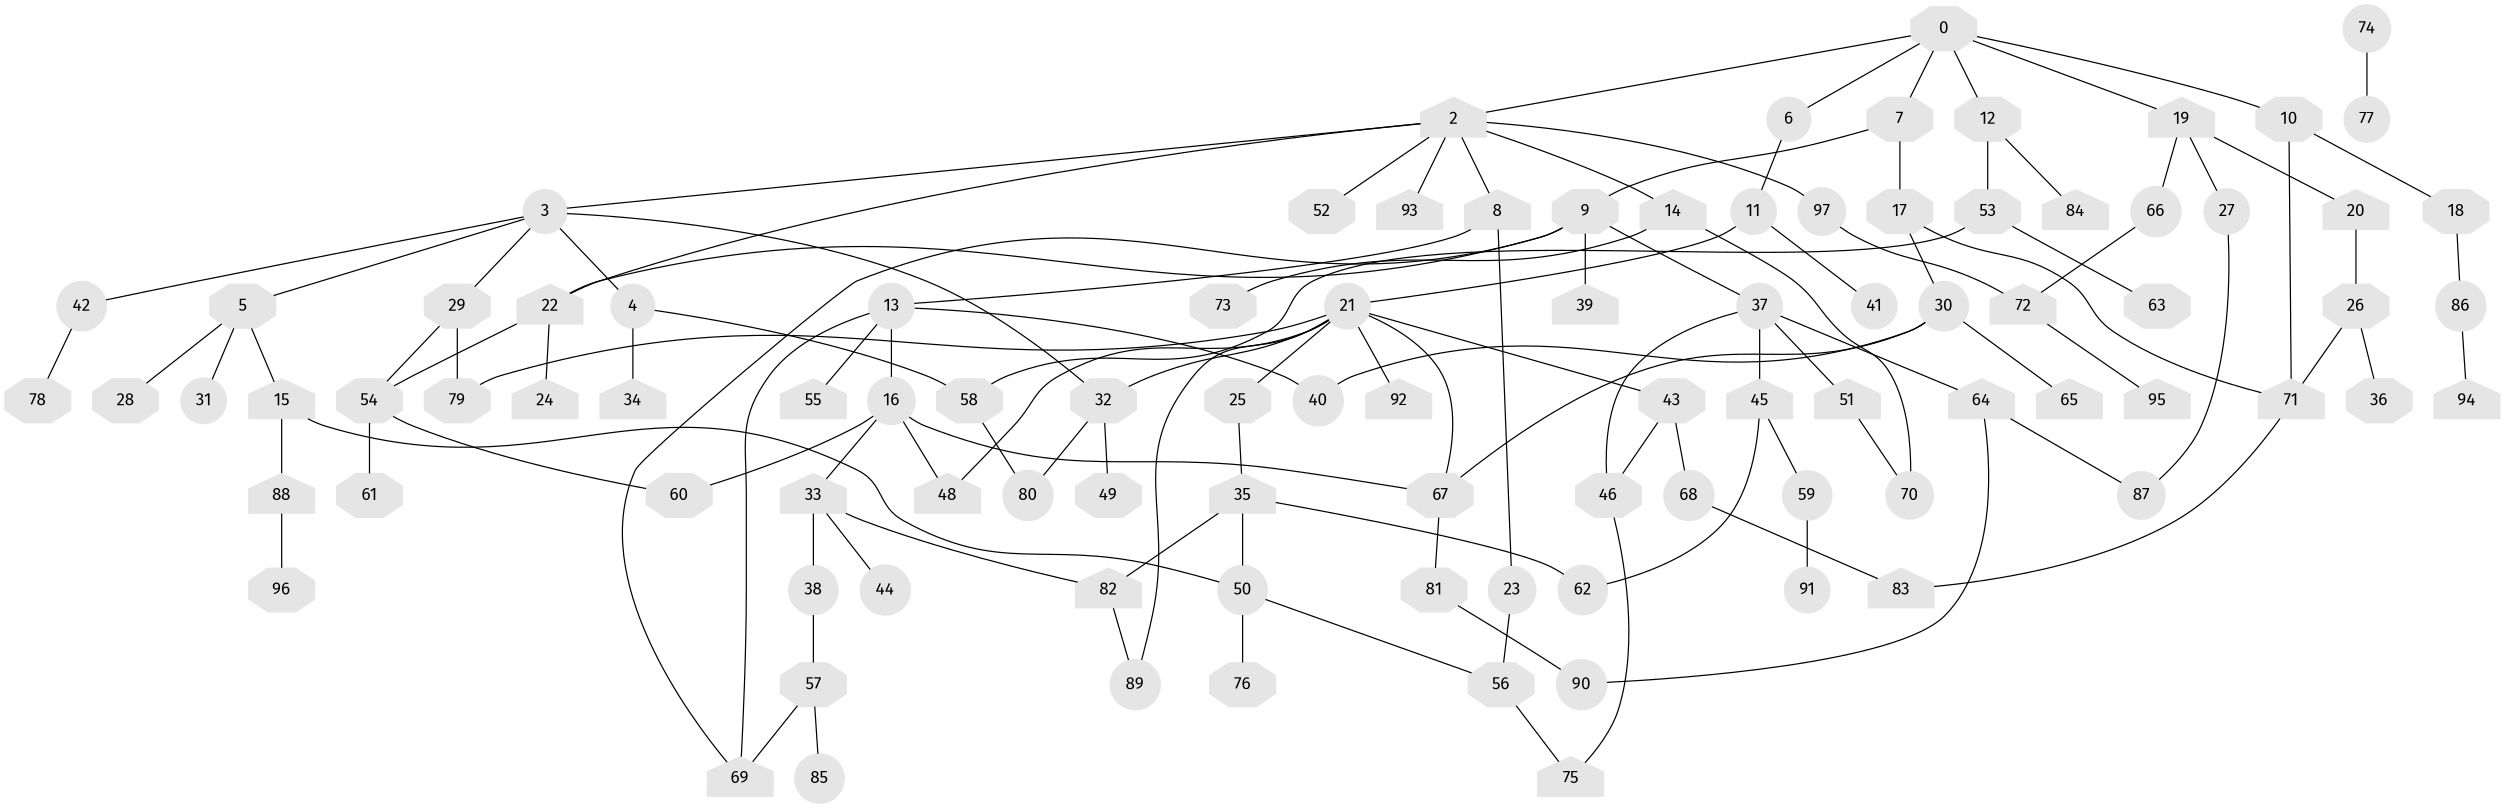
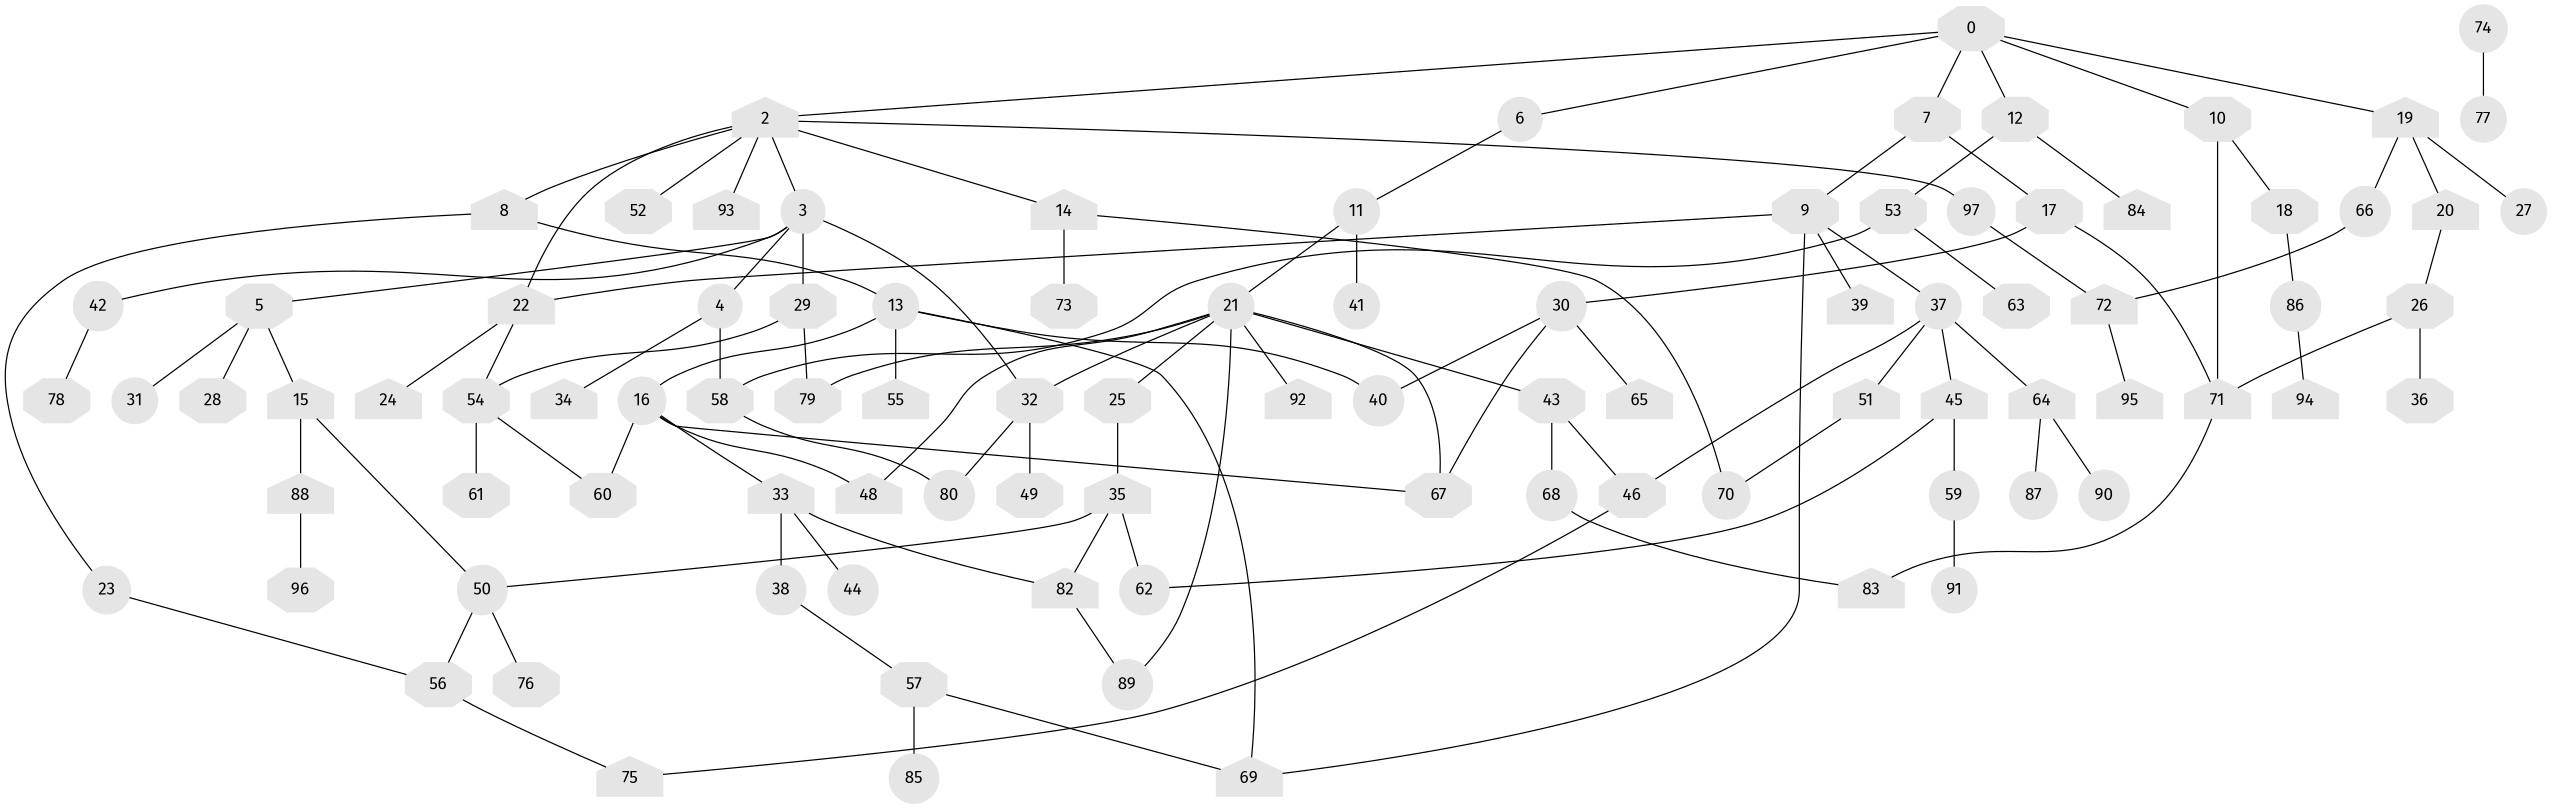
  graph {
    fontname="Fira Sans"
    node [color=gray90 fontname="Fira Sans" shape=octagon style=filled]
    edge [fontname="Fira Sans"]
    n1 [label=0]
    2 [shape=house]
    6 [shape=circle]
    7
    10
    12
    19 [shape=house]
    3 [shape=circle]
    8 [shape=house]
    14 [shape=house]
    22 [shape=house]
    n12 [label=97 shape=circle]
    52
    93 [shape=house]
    11 [shape=circle]
    9
    17
    18
    71 [shape=house]
    53
    84 [shape=house]
    20 [shape=house]
    27 [shape=circle]
    66 [shape=circle]
    4 [shape=circle]
    5
    29
    32
    42 [shape=circle]
    13 [shape=circle]
    23 [shape=circle]
    70 [shape=circle]
    73
    24 [shape=house]
    54
    72 [shape=house]
    34 [shape=house]
    58
    15 [shape=house]
    28
    31 [shape=circle]
    79
    49
    80 [shape=circle]
    78
    50 [shape=circle]
    88 [shape=house]
    21 [shape=circle]
    41 [shape=circle]
    37 [shape=circle]
    39 [shape=house]
    69 [shape=house]
    30 [shape=circle]
    16 [shape=circle]
    40 [shape=circle]
    55 [shape=house]
    56
    45 [shape=house]
    46
    51 [shape=house]
    64 [shape=house]
    86 [shape=circle]
    83 [shape=house]
    48 [shape=house]
    67
    25
    43
    89 [shape=circle]
    92 [shape=house]
    63
    33 [shape=house]
    60
    76
    96
    38 [shape=circle]
    44 [shape=circle]
    82 [shape=house]
-   81
    65 [shape=house]
    94 [shape=house]
    26
    87 [shape=circle]
    36
    35 [shape=house]
    68 [shape=circle]
    61
    75 [shape=house]
    62 [shape=circle]
    57
    59 [shape=circle]
    90 [shape=circle]
    85 [shape=circle]
    91 [shape=circle]
    95 [shape=house]
    74 [shape=circle]
    77 [shape=circle]
    n1 -- 2
    n1 -- 6
    n1 -- 7
    n1 -- 10
    n1 -- 12
    n1 -- 19
    2 -- 3
    2 -- 8
    2 -- 14
    2 -- 22
    2 -- n12
    2 -- 52
    2 -- 93
    6 -- 11
    7 -- 9
    7 -- 17
    10 -- 18
    10 -- 71
    12 -- 53
    12 -- 84
    19 -- 20
    19 -- 27
    19 -- 66
    3 -- 4
    3 -- 5
    3 -- 29
    3 -- 32
    3 -- 42
    8 -- 13
    8 -- 23
    14 -- 70
    14 -- 73
    22 -- 24
    22 -- 54
    n12 -- 72
    11 -- 21
    11 -- 41
    9 -- 22
    9 -- 37
    9 -- 39
    9 -- 69
    17 -- 71
    17 -- 30
    18 -- 86
    71 -- 83
    53 -- 58
    53 -- 63
    20 -- 26
-   27 -- 87
    66 -- 72
    4 -- 34
    4 -- 58
    5 -- 15
    5 -- 28
    5 -- 31
    29 -- 54
    29 -- 79
    32 -- 49
    32 -- 80
    42 -- 78
    13 -- 69
    13 -- 16
    13 -- 40
    13 -- 55
    23 -- 56
    54 -- 60
    54 -- 61
    72 -- 95
    58 -- 80
    15 -- 50
    15 -- 88
    50 -- 56
    50 -- 76
    88 -- 96
    21 -- 32
    21 -- 79
    21 -- 48
    21 -- 67
    21 -- 25
    21 -- 43
    21 -- 89
    21 -- 92
    37 -- 45
    37 -- 46
    37 -- 51
    37 -- 64
    30 -- 40
    30 -- 67
    30 -- 65
    16 -- 48
    16 -- 67
    16 -- 33
    16 -- 60
    56 -- 75
    45 -- 62
    45 -- 59
    46 -- 75
    51 -- 70
    64 -- 87
    64 -- 90
    86 -- 94
-   67 -- 81
    25 -- 35
    43 -- 46
    43 -- 68
    33 -- 38
    33 -- 44
    33 -- 82
    38 -- 57
    82 -- 89
-   81 -- 90
    26 -- 71
    26 -- 36
    35 -- 50
    35 -- 82
    35 -- 62
    68 -- 83
    57 -- 69
    57 -- 85
    59 -- 91
    74 -- 77
  }
